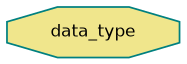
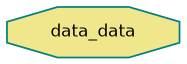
  digraph {
    rankdir=LR
-   n1 [color=teal fillcolor=khaki fontname=Helvetica fontsize=10 height=0.2 label=data_type shape=octagon style=filled width=0.4]
+   n1 [color=teal fillcolor=khaki fontname=Helvetica fontsize=10 height=0.2 label=data_data shape=octagon style=filled width=0.4]
  }
